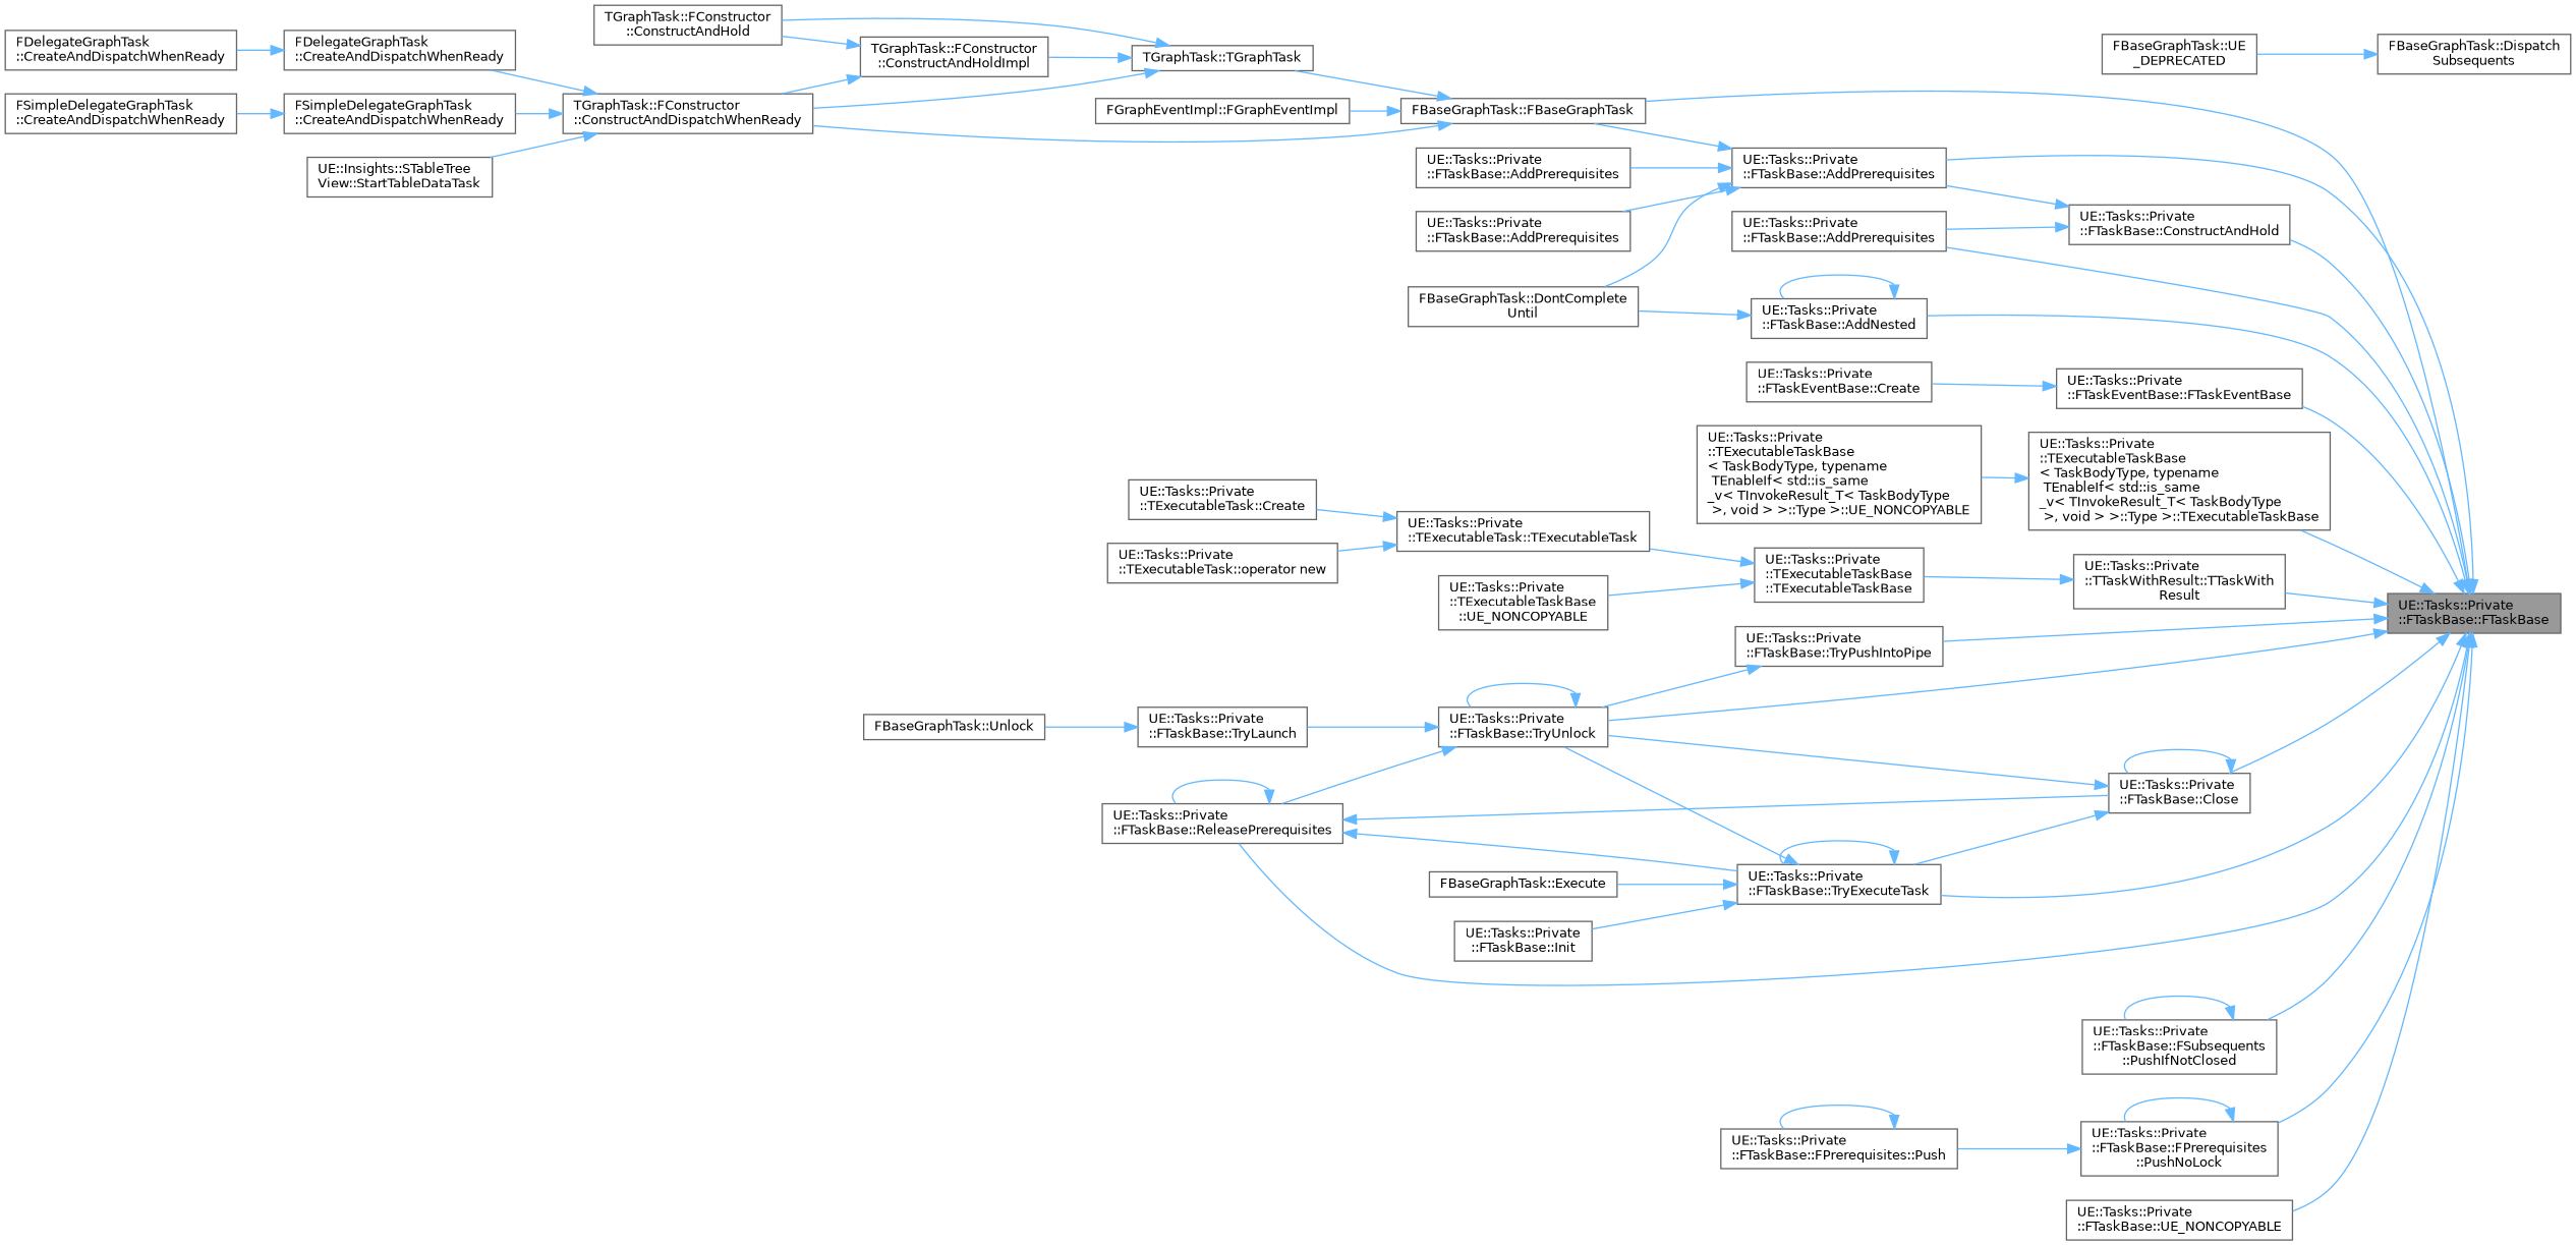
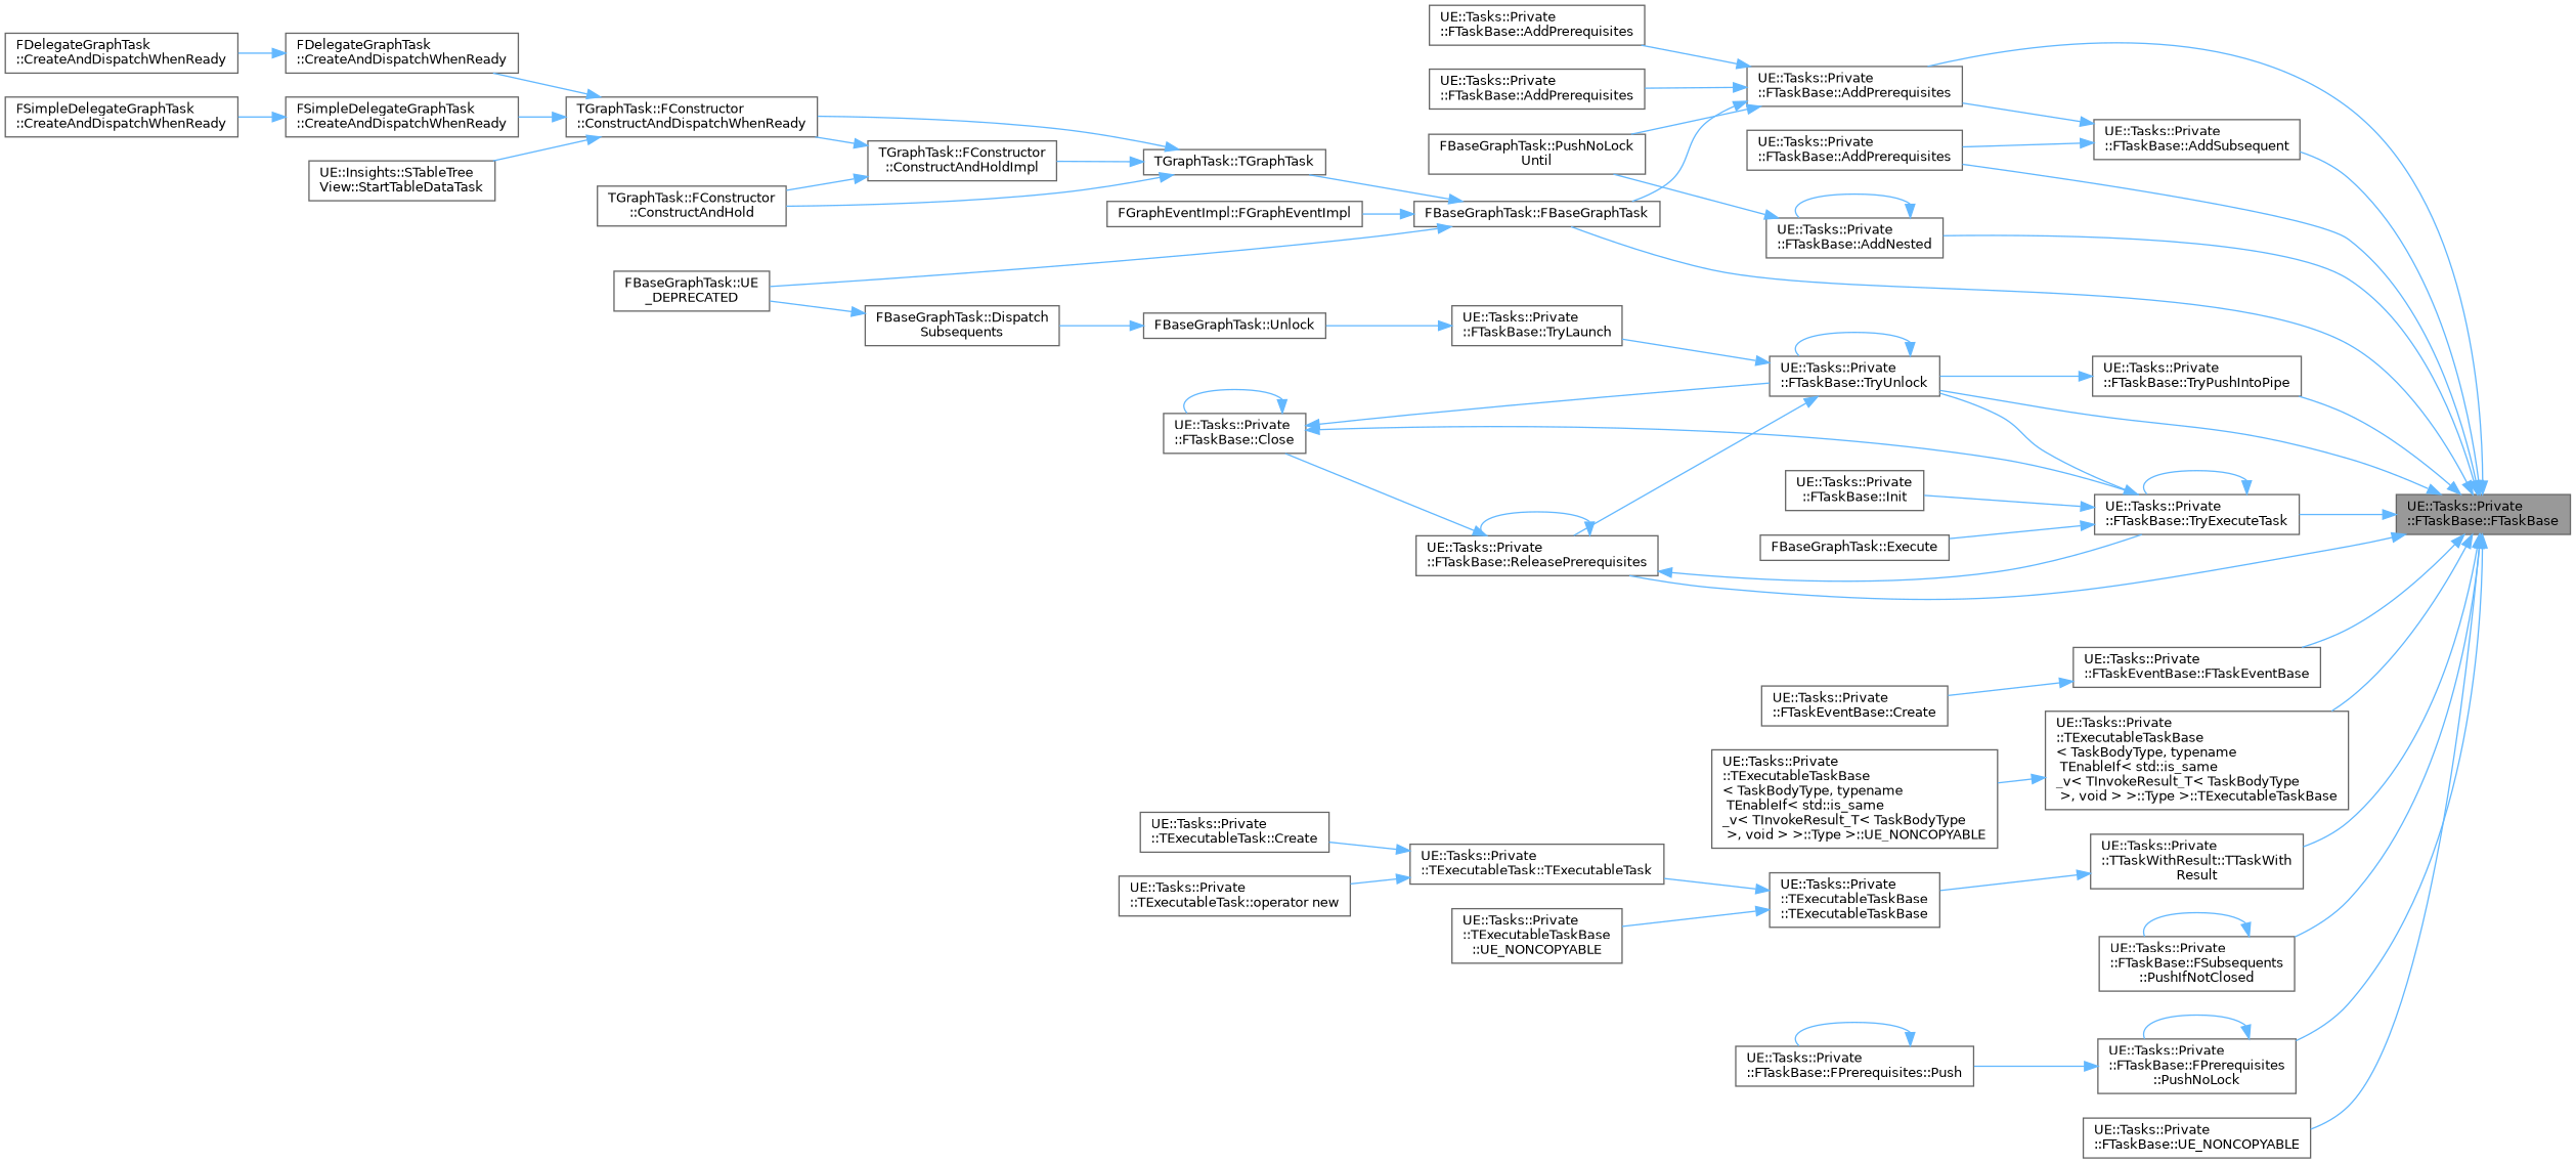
  digraph {
    rankdir=RL
    node [color=grey40 fillcolor=white fontname=Helvetica fontsize=10 shape=box style=filled]
    edge [color=steelblue1 dir=back fontname=Helvetica fontsize=10 labelfontname=Helvetica labelfontsize=10 style=solid]
    n1 [color=gray40 fillcolor=grey60 fontcolor=black height=0.2 label="UE::Tasks::Private\l::FTaskBase::FTaskBase" width=0.4]
    n2 [height=0.2 label="FBaseGraphTask::FBaseGraphTask" width=0.4]
    n3 [height=0.2 label="UE::Tasks::Private\l::FTaskEventBase::FTaskEventBase" width=0.4]
    n4 [height=0.2 label="UE::Tasks::Private\l::TExecutableTaskBase\l\< TaskBodyType, typename\l TEnableIf\< std::is_same\l_v\< TInvokeResult_T\< TaskBodyType\l \>, void \> \>::Type \>::TExecutableTaskBase" width=0.4]
    n5 [height=0.2 label="UE::Tasks::Private\l::TTaskWithResult::TTaskWith\lResult" width=0.4]
    n6 [height=0.2 label="UE::Tasks::Private\l::FTaskBase::AddNested" width=0.4]
    n7 [height=0.2 label="UE::Tasks::Private\l::FTaskBase::AddPrerequisites" width=0.4]
    n8 [height=0.2 label="UE::Tasks::Private\l::FTaskBase::AddPrerequisites" width=0.4]
-   n9 [height=0.2 label="UE::Tasks::Private\l::FTaskBase::ConstructAndHold" width=0.4]
+   n9 [height=0.2 label="UE::Tasks::Private\l::FTaskBase::AddSubsequent" width=0.4]
    n10 [height=0.2 label="UE::Tasks::Private\l::FTaskBase::Close" width=0.4]
    n11 [height=0.2 label="UE::Tasks::Private\l::FTaskBase::TryExecuteTask" width=0.4]
    n12 [height=0.2 label="UE::Tasks::Private\l::FTaskBase::TryUnlock" width=0.4]
    n13 [height=0.2 label="UE::Tasks::Private\l::FTaskBase::FSubsequents\l::PushIfNotClosed" width=0.4]
    n14 [height=0.2 label="UE::Tasks::Private\l::FTaskBase::FPrerequisites\l::PushNoLock" width=0.4]
    n15 [height=0.2 label="UE::Tasks::Private\l::FTaskBase::ReleasePrerequisites" width=0.4]
    n16 [height=0.2 label="UE::Tasks::Private\l::FTaskBase::TryPushIntoPipe" width=0.4]
    n17 [height=0.2 label="UE::Tasks::Private\l::FTaskBase::UE_NONCOPYABLE" width=0.4]
    n18 [height=0.2 label="FGraphEventImpl::FGraphEventImpl" width=0.4]
    n19 [height=0.2 label="TGraphTask::TGraphTask" width=0.4]
    n20 [height=0.2 label="FBaseGraphTask::UE\l_DEPRECATED" width=0.4]
    n21 [height=0.2 label="UE::Tasks::Private\l::FTaskEventBase::Create" width=0.4]
    n22 [height=0.2 label="UE::Tasks::Private\l::TExecutableTaskBase\l\< TaskBodyType, typename\l TEnableIf\< std::is_same\l_v\< TInvokeResult_T\< TaskBodyType\l \>, void \> \>::Type \>::UE_NONCOPYABLE" width=0.4]
    n23 [height=0.2 label="UE::Tasks::Private\l::TExecutableTaskBase\l::TExecutableTaskBase" width=0.4]
-   n24 [height=0.2 label="FBaseGraphTask::DontComplete\lUntil" width=0.4]
+   n24 [height=0.2 label="FBaseGraphTask::PushNoLock\lUntil" width=0.4]
    n25 [height=0.2 label="UE::Tasks::Private\l::FTaskBase::AddPrerequisites" width=0.4]
    n26 [height=0.2 label="UE::Tasks::Private\l::FTaskBase::AddPrerequisites" width=0.4]
    n27 [height=0.2 label="FBaseGraphTask::Execute" width=0.4]
    n28 [height=0.2 label="UE::Tasks::Private\l::FTaskBase::Init" width=0.4]
    n29 [height=0.2 label="UE::Tasks::Private\l::FTaskBase::TryLaunch" width=0.4]
    n30 [height=0.2 label="UE::Tasks::Private\l::FTaskBase::FPrerequisites::Push" width=0.4]
    n31 [height=0.2 label="TGraphTask::FConstructor\l::ConstructAndDispatchWhenReady" width=0.4]
    n32 [height=0.2 label="TGraphTask::FConstructor\l::ConstructAndHold" width=0.4]
    n33 [height=0.2 label="TGraphTask::FConstructor\l::ConstructAndHoldImpl" width=0.4]
    n34 [height=0.2 label="FDelegateGraphTask\l::CreateAndDispatchWhenReady" width=0.4]
    n35 [height=0.2 label="FSimpleDelegateGraphTask\l::CreateAndDispatchWhenReady" width=0.4]
    n36 [height=0.2 label="UE::Insights::STableTree\lView::StartTableDataTask" width=0.4]
    n37 [height=0.2 label="FDelegateGraphTask\l::CreateAndDispatchWhenReady" width=0.4]
    n38 [height=0.2 label="FSimpleDelegateGraphTask\l::CreateAndDispatchWhenReady" width=0.4]
    n39 [height=0.2 label="UE::Tasks::Private\l::TExecutableTask::TExecutableTask" width=0.4]
    n40 [height=0.2 label="UE::Tasks::Private\l::TExecutableTaskBase\l::UE_NONCOPYABLE" width=0.4]
    n41 [height=0.2 label="UE::Tasks::Private\l::TExecutableTask::Create" width=0.4]
    n42 [height=0.2 label="UE::Tasks::Private\l::TExecutableTask::operator new" width=0.4]
    n43 [height=0.2 label="FBaseGraphTask::Unlock" width=0.4]
    n44 [height=0.2 label="FBaseGraphTask::Dispatch\lSubsequents" width=0.4]
    n1 -> n2
    n1 -> n3
    n1 -> n4
    n1 -> n5
    n1 -> n6
    n1 -> n7
    n1 -> n8
    n1 -> n9
-   n1 -> n10
    n1 -> n11
    n1 -> n12
    n1 -> n13
    n1 -> n14
    n1 -> n15
    n1 -> n16
    n1 -> n17
    n2 -> n18
    n2 -> n19
-   n2 -> n31
+   n2 -> n20
    n3 -> n21
    n4 -> n22
    n5 -> n23
    n6 -> n6
    n6 -> n24
    n8 -> n2
    n8 -> n24
    n8 -> n25
    n8 -> n26
    n9 -> n7
    n9 -> n8
    n10 -> n10
    n10 -> n11
    n10 -> n12
    n11 -> n11
    n11 -> n12
    n11 -> n27
    n11 -> n28
    n12 -> n12
    n12 -> n15
    n12 -> n29
    n13 -> n13
    n14 -> n14
    n14 -> n30
    n15 -> n10
    n15 -> n11
    n15 -> n15
    n16 -> n12
    n19 -> n31
    n19 -> n32
    n19 -> n33
    n23 -> n39
    n23 -> n40
    n29 -> n43
    n30 -> n30
    n31 -> n34
    n31 -> n35
    n31 -> n36
    n33 -> n31
    n33 -> n32
    n34 -> n37
    n35 -> n38
    n39 -> n41
    n39 -> n42
+   n43 -> n44
    n44 -> n20
  }
